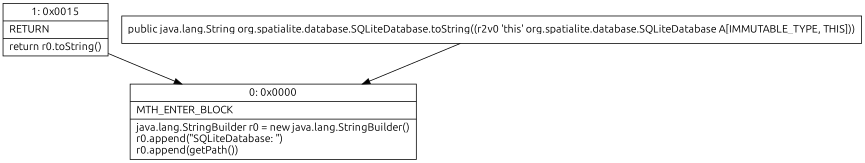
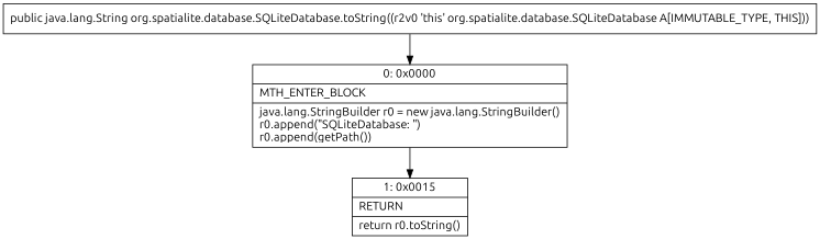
  digraph {
    fontname=Ubuntu
    node [shape=record fontname=Ubuntu]
    edge [fontname=Ubuntu]
    n1 [label="{0\:\ 0x0000|MTH_ENTER_BLOCK\l|java.lang.StringBuilder r0 = new java.lang.StringBuilder()\lr0.append(\"SQLiteDatabase: \")\lr0.append(getPath())\l}"]
    n2 [label="{1\:\ 0x0015|RETURN\l|return r0.toString()\l}"]
    n3 [label="{public java.lang.String org.spatialite.database.SQLiteDatabase.toString((r2v0 'this' org.spatialite.database.SQLiteDatabase A[IMMUTABLE_TYPE, THIS])) }"]
-   n2 -> n1
+   n1 -> n2
    n3 -> n1
  }
